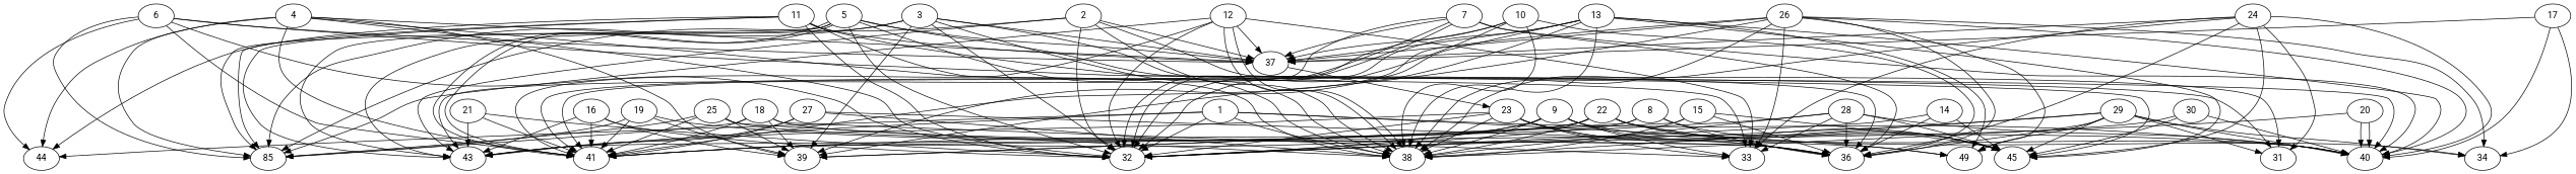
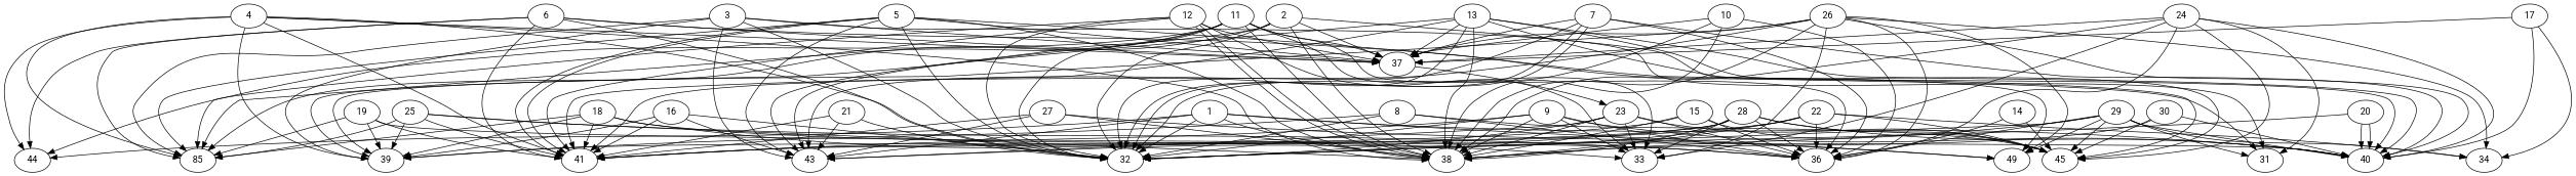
  digraph {
    fontname=Roboto
    node [alpha=0.12 fontname=Roboto]
    edge [fontname=Roboto]
    1 [alpha=0.20 expect_size=24216576]
    32 [alpha=0.19 expect_size=14453760]
    38 [alpha=0.18 expect_size=47660032]
    40 [alpha=0.11 expect_size=48743424]
    n5 [alpha=0.09 expect_size=37519360 label=49]
    43 [alpha=0.05 expect_size=34640896]
    44 [alpha=0.11 expect_size=19495936]
    2 [alpha=0.10 expect_size=6307840]
    n9 [alpha=0.10 expect_size=32097280 label=85]
    37 [alpha=0.00 expect_size=40371200]
    23 [expect_size=50412544]
    3 [alpha=0.20 expect_size=22327296]
    31 [alpha=0.02 expect_size=36066304]
    39 [expect_size=19834880]
    4 [expect_size=28809216]
    41 [expect_size=32579584]
    5 [alpha=0.18 expect_size=32721920]
    45 [alpha=0.11 expect_size=34739200]
    6 [alpha=0.19 expect_size=32095232]
    7 [expect_size=40949760]
    36 [alpha=0.01 expect_size=15629312]
    8 [alpha=0.17 expect_size=34767872]
    9 [alpha=0.08 expect_size=49903616]
    33 [alpha=0.14 expect_size=33439744]
    10 [alpha=0.19 expect_size=44993536]
    11 [expect_size=24231936]
    12 [alpha=0.04 expect_size=23505920]
    13 [expect_size=47981568]
    14 [alpha=0.02 expect_size=47897600]
    15 [alpha=0.07 expect_size=30119936]
    16 [alpha=0.10 expect_size=24555520]
    17 [alpha=0.02 expect_size=21638144]
    34 [alpha=0.06 expect_size=15736832]
    18 [alpha=0.02 expect_size=50673664]
    19 [alpha=0.05 expect_size=43872256]
    20 [alpha=0.14 expect_size=15299584]
    21 [alpha=0.11 expect_size=12723200]
    22 [alpha=0.08 expect_size=40647680]
    24 [alpha=0.07 expect_size=31344640]
    25 [alpha=0.13 expect_size=34955264]
    26 [alpha=0.10 expect_size=5304320]
    27 [alpha=0.03 expect_size=27831296]
    28 [alpha=0.08 expect_size=33243136]
    29 [expect_size=37355520]
    30 [alpha=0.13 expect_size=50024448]
    1 -> 32
    1 -> 38
    1 -> 40
    1 -> n5
    1 -> 43
    1 -> 44
    2 -> 32
    2 -> 38
    2 -> 40
    2 -> 43
    2 -> n9
    2 -> 37
    37 -> 23
    23 -> 32
    23 -> 38
    23 -> 43
    23 -> 45
    23 -> 36
    23 -> 33
    3 -> 32
    3 -> 43
    3 -> n9
    3 -> 37
    3 -> 31
    3 -> 39
    4 -> 32
    4 -> 38
    4 -> 44
    4 -> n9
    4 -> 37
    4 -> 39
    4 -> 41
    5 -> 32
    5 -> 38
    5 -> 43
    5 -> n9
    5 -> 37
    5 -> 41
    5 -> 41
    5 -> 45
    6 -> 32
    6 -> 44
    6 -> n9
    6 -> 37
    6 -> 31
    6 -> 41
    7 -> 32
    7 -> 32
    7 -> 40
    7 -> 43
    7 -> 37
    7 -> 36
    8 -> 32
    8 -> 39
    8 -> 45
    8 -> 36
    9 -> 32
    9 -> 38
    9 -> 40
    9 -> 41
    9 -> 36
    9 -> 33
    10 -> 32
    10 -> 38
    10 -> 37
-   10 -> 41
    10 -> 36
    11 -> 32
-   3 -> 38
+   11 -> 38
    11 -> 43
    11 -> 44
    11 -> n9
    11 -> 37
    11 -> 36
    11 -> 33
    12 -> 32
    12 -> 38
    12 -> 38
    12 -> n9
    12 -> 37
    12 -> 41
    12 -> 33
    13 -> 32
    13 -> 38
    13 -> 40
    13 -> n5
    13 -> 37
    13 -> 39
    13 -> 41
    13 -> 45
-   14 -> 32
+   28 -> 32
    14 -> 45
    14 -> 36
    15 -> 38
    15 -> 39
    15 -> 45
    15 -> 36
    16 -> 32
    16 -> 43
    16 -> 39
    16 -> 41
    17 -> 40
    17 -> 37
    17 -> 34
    18 -> n9
    18 -> 39
    18 -> 41
    18 -> 36
    18 -> 33
    19 -> 40
    19 -> n9
    19 -> 39
    19 -> 41
    20 -> 32
    20 -> 40
    20 -> 40
    21 -> 32
    21 -> 43
    21 -> 41
    22 -> 38
    22 -> 43
    22 -> 41
    22 -> 45
    22 -> 36
    22 -> 34
    24 -> 38
    24 -> 40
    24 -> 37
    24 -> 31
    24 -> 45
    24 -> 36
    24 -> 33
    25 -> 38
    25 -> n9
    25 -> 39
    25 -> 41
    25 -> 36
    26 -> 38
    26 -> 40
    26 -> n5
    26 -> 37
    26 -> 39
    26 -> 41
    26 -> 36
    26 -> 33
    26 -> 34
    27 -> 38
    27 -> n5
    27 -> 43
    27 -> 41
    28 -> 38
    28 -> 40
    28 -> 41
    28 -> 45
    28 -> 36
    28 -> 33
    29 -> 32
    29 -> 38
    29 -> 40
    29 -> n5
    29 -> 31
    29 -> 45
    29 -> 36
    29 -> 34
    30 -> 38
    30 -> 40
    30 -> 45
  }
